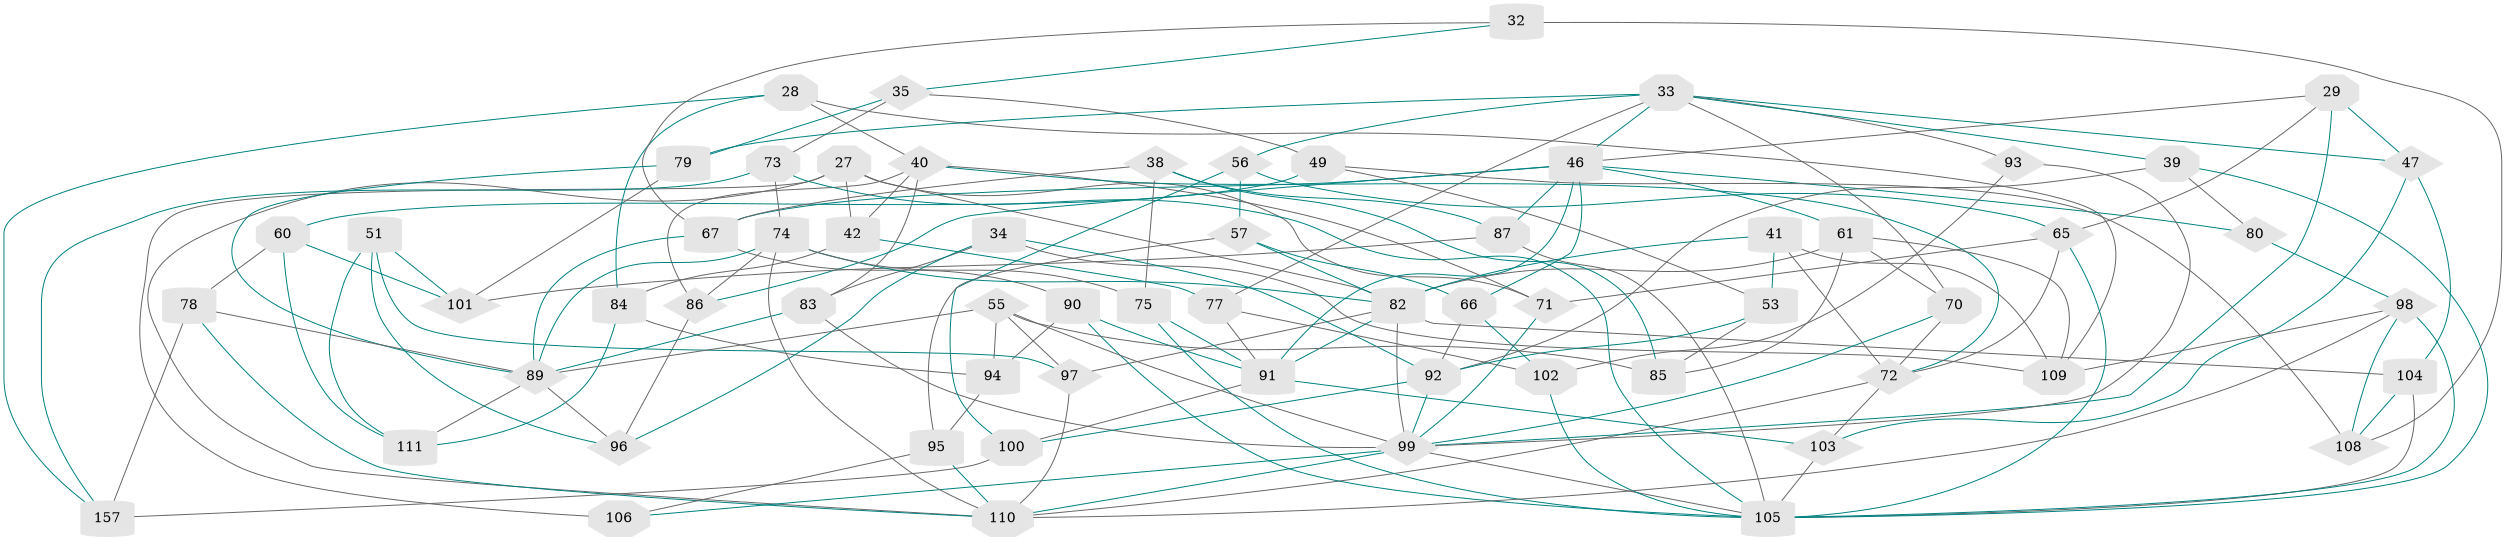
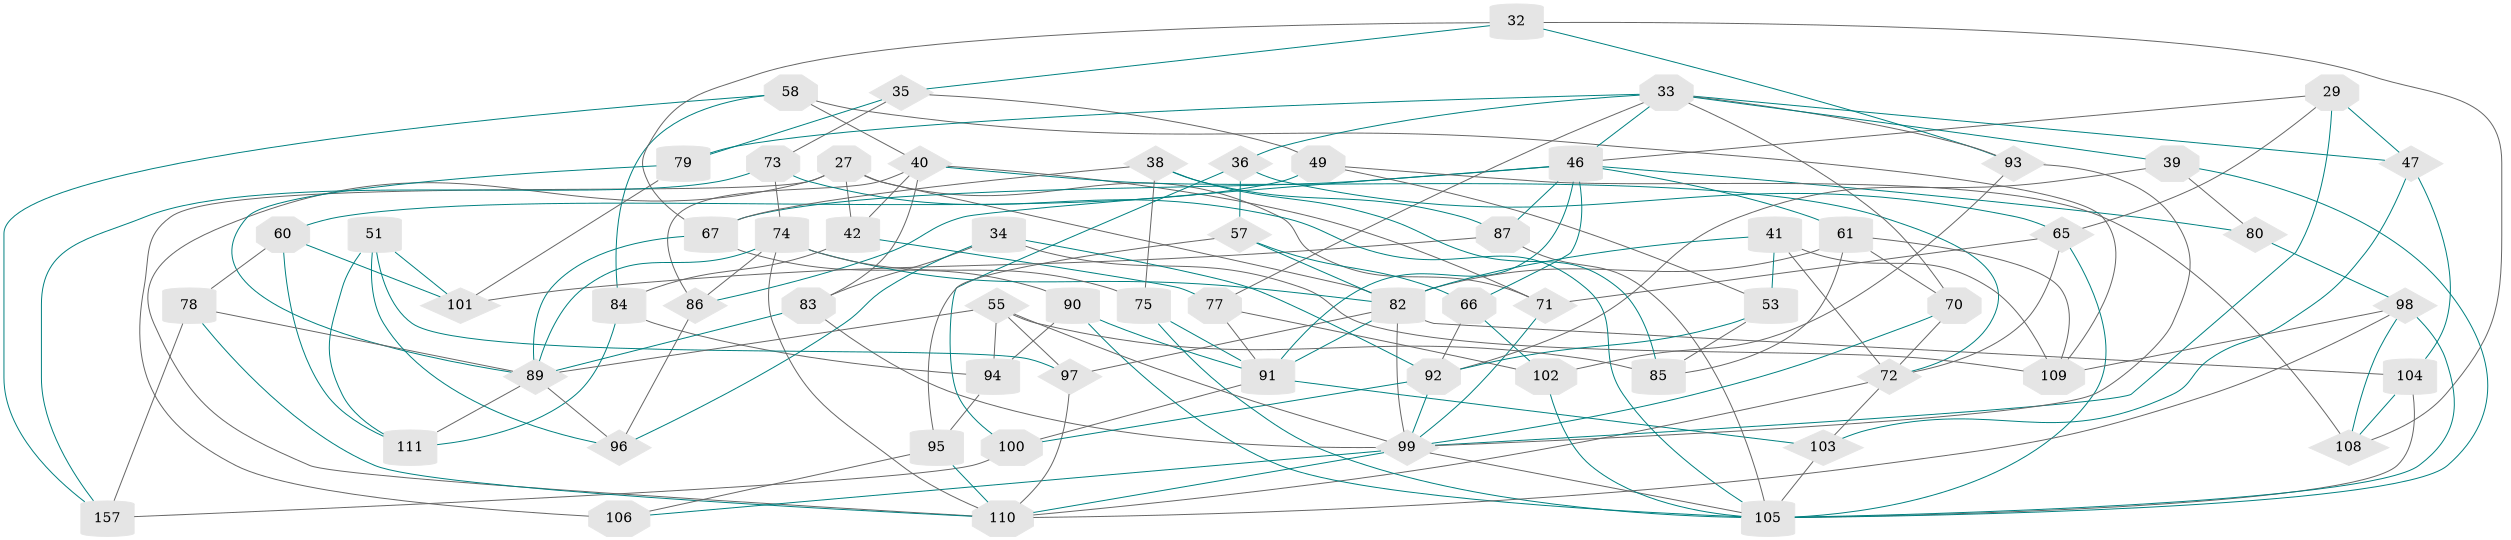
  graph {
    node [color=gray90 shape=cylinder style=filled]
    edge [color=gray40]
    27 [shape=octagon super="+16"]
    42
    71 [shape=diamond]
    82 [super="+13+22+81"]
    106 [shape=octagon]
    110 [shape=octagon super="+2+15"]
    84
    77 [shape=octagon]
    99 [shape=diamond super="+14+54"]
    91 [super="+88"]
    104
    97 [shape=diamond]
    40 [shape=diamond super="+26"]
    83 [shape=octagon]
    72 [shape=diamond super="+17+43"]
    86 [shape=diamond]
-   28 [shape=octagon]
+   28 [shape=octagon label=58]
    n18 [label=157]
    109 [shape=octagon super="+24"]
    111
    94
    46 [super="+7+44+25"]
    67 [super="+50"]
    87 [shape=octagon]
    80 [shape=diamond]
    61 [super="+30"]
    66 [shape=octagon]
    29 [shape=octagon]
    47 [shape=diamond]
    65 [shape=diamond super="+59"]
    103 [shape=diamond]
    105 [super="+4+69+23"]
    35 [shape=diamond]
    32
    93 [shape=diamond]
    108 [shape=diamond]
    79
    49 [shape=octagon]
    73 [shape=octagon]
    89 [shape=diamond super="+10+45+76"]
    90 [super="+58"]
    102 [shape=octagon]
    33 [shape=octagon super="+8+20"]
    39 [shape=octagon]
-   56 [shape=diamond]
+   56 [shape=diamond label=36]
    70 [shape=octagon]
    92 [shape=octagon super="+21"]
    57 [shape=diamond]
    100 [shape=octagon]
    101 [shape=diamond super="+62"]
    34
    96 [shape=diamond]
    53
    60 [shape=octagon]
    74 [super="+64"]
    38 [shape=diamond]
    75
    85
    98 [shape=diamond super="+3+19"]
    41 [super="+5"]
    78 [super="+48"]
    51
    55 [shape=diamond super="+37"]
    95
    27 -- 42
    27 -- 71
    27 -- 82
    27 -- 106 [weight=2]
    27 -- 110
    42 -- 84
    42 -- 77 [color=teal]
    71 -- 99 [color=teal]
    82 -- 99
    82 -- 91 [color=teal weight=2]
    82 -- 104
    82 -- 97
    84 -- 111 [color=teal]
    84 -- 94
    77 -- 91
    77 -- 102
    99 -- 106 [color=teal]
    99 -- 110 [color=teal]
    99 -- 105
    91 -- 103 [color=teal]
    91 -- 100
    104 -- 105
    104 -- 108 [color=teal]
    97 -- 110
    40 -- 42
    40 -- 71
    40 -- 83
    40 -- 72 [color=teal]
    40 -- 86
    83 -- 99
    83 -- 89 [color=teal]
    72 -- 110
    72 -- 103
    86 -- 96
    28 -- 84 [color=teal]
    28 -- 40
    28 -- n18 [color=teal]
    28 -- 109
    94 -- 95
    46 -- 91 [color=teal weight=2]
    46 -- 86 [color=teal]
    46 -- 67 [color=teal]
    46 -- 87 [color=teal]
    46 -- 80 [color=teal]
    46 -- 61 [color=teal]
    46 -- 66 [color=teal]
    67 -- 89 [color=teal weight=2]
    67 -- 90
    87 -- 105
    87 -- 101
    80 -- 98 [color=teal]
    61 -- 82 [weight=2]
    61 -- 109
    61 -- 70
    61 -- 85
    66 -- 102 [color=teal]
    66 -- 92
    29 -- 99 [color=teal]
    29 -- 46
    29 -- 47 [color=teal]
    29 -- 65
    47 -- 104 [color=teal]
    47 -- 103 [color=teal]
    65 -- 71
    65 -- 72
    65 -- 105 [color=teal weight=2]
    103 -- 105
    35 -- 79 [color=teal]
    35 -- 49
    35 -- 73
    32 -- 67
    32 -- 35 [color=teal]
+   32 -- 93 [color=teal]
    32 -- 108
    93 -- 99
    93 -- 102
    79 -- 89 [color=teal]
    79 -- 101
    49 -- 108
    49 -- 53
    49 -- 60 [color=teal]
    73 -- n18 [color=teal]
    73 -- 105 [color=teal]
    73 -- 74
    89 -- 111
    89 -- 96
    90 -- 91 [color=teal weight=2]
    90 -- 94
    90 -- 105 [color=teal weight=2]
    102 -- 105 [color=teal]
    33 -- 77
    33 -- 46 [color=teal]
    33 -- 47 [color=teal]
    33 -- 93
    33 -- 79 [color=teal]
    33 -- 39 [color=teal]
    33 -- 56 [color=teal]
    33 -- 70
    39 -- 80
    39 -- 105 [color=teal]
    39 -- 92
    56 -- 65 [color=teal]
    56 -- 57 [color=teal]
    56 -- 100 [color=teal]
    70 -- 99 [color=teal]
    70 -- 72
    92 -- 99 [color=teal]
    92 -- 100 [color=teal]
    57 -- 82 [color=teal]
    57 -- 66 [color=teal]
    57 -- 95
    100 -- n18
    34 -- 83
    34 -- 109
    34 -- 92 [color=teal]
    34 -- 96 [color=teal]
    53 -- 92 [color=teal]
    53 -- 85
    60 -- 111 [color=teal]
    60 -- 101 [color=teal]
    60 -- 78
    74 -- 82 [color=teal weight=2]
    74 -- 110
    74 -- 86
    74 -- 89 [color=teal weight=2]
    74 -- 75
    38 -- 67
    38 -- 87 [color=teal]
    38 -- 75
    38 -- 85 [color=teal]
    75 -- 91 [color=teal]
    75 -- 105 [color=teal]
    98 -- 110
    98 -- 109
    98 -- 105 [color=teal weight=2]
    98 -- 108 [color=teal]
    41 -- 82 [color=teal]
    41 -- 72
    41 -- 109 [weight=2]
    41 -- 53 [color=teal]
    78 -- 110 [color=teal]
    78 -- n18
    78 -- 89
    51 -- 97 [color=teal]
    51 -- 111 [color=teal]
    51 -- 101 [color=teal]
    51 -- 96 [color=teal]
    55 -- 99 [weight=2]
    55 -- 97
    55 -- 94
    55 -- 89
    55 -- 85
    95 -- 106
    95 -- 110 [color=teal]
  }
